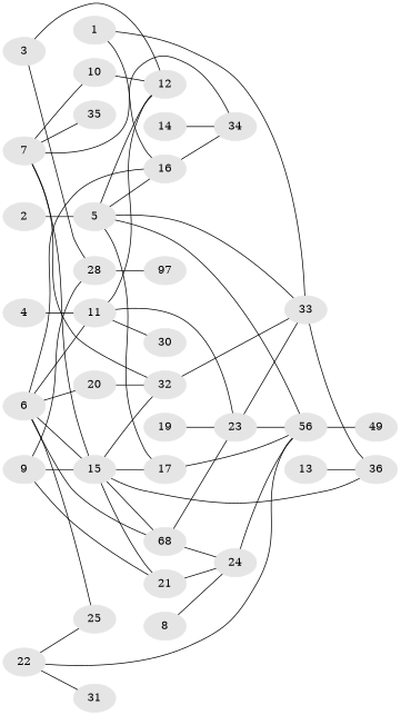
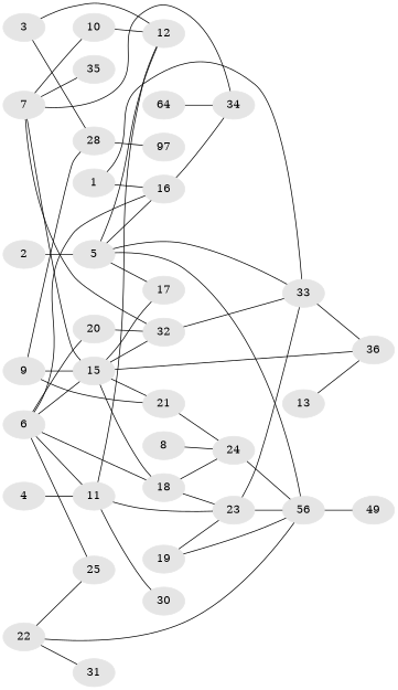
  graph {
    rankdir=LR
    node [color=gray90 style=filled]
    edge [weight=1.0]
    1
    16
    33
    34
    36
    2
    5
    12
    17
    n10 [label=56]
    3
    28
    n13 [label=97]
    4
    11
    6
    15
-   18 [label=68]
+   18
    20
    25
    n21 [label=49]
    23
    30
    32
    21
    24
    7
    10
    35
    8
    9
    13
-   14
+   14 [label=64]
    19
    22
    31
    1 -- 16
    1 -- 33
    16 -- 34
    33 -- 36 [weight=2.0]
    2 -- 5
    5 -- 16
    5 -- 33
    5 -- 12
    5 -- 17
    5 -- n10
-   17 -- n10
+   19 -- n10
    n10 -- n21 [weight=2.0]
    3 -- 12
    3 -- 28
    28 -- n13
    4 -- 11
    11 -- 12
    11 -- 23
    11 -- 30
    6 -- 16
    6 -- 11
    6 -- 15
    6 -- 18
    6 -- 20
    6 -- 25
    15 -- 36
    15 -- 17
    15 -- 18
    15 -- 32
    15 -- 21
    18 -- 23
    18 -- 24
    20 -- 32 [weight=2.0]
    23 -- 33
    23 -- n10
    32 -- 33
    21 -- 24
    24 -- n10
    7 -- 34
    7 -- 15
    7 -- 32
    7 -- 10
    7 -- 35
    10 -- 12
    8 -- 24
    9 -- 28
    9 -- 15
    9 -- 21
    13 -- 36
    14 -- 34
    19 -- 23
    22 -- n10
    22 -- 25
    22 -- 31
  }
